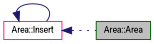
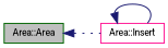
  digraph {
    rankdir=LR
    fontname="Roboto Condensed"
    node [fontname="Roboto Condensed" fontsize=10 shape=record style=filled]
    edge [color=midnightblue dir=back fontname="Roboto Condensed" fontsize=10 labelfontname=Helvetica labelfontsize=10]
    n1 [color=darkgreen fillcolor=grey75 fontcolor=black height=0.2 label="Area::Area" width=0.4]
    n2 [color=deeppink fillcolor=white height=0.2 label="Area::Insert" width=0.4]
-   n2 -> n1 [style=dotted]
+   n1 -> n2 [style=dotted]
    n2 -> n2 [style=solid]
  }
